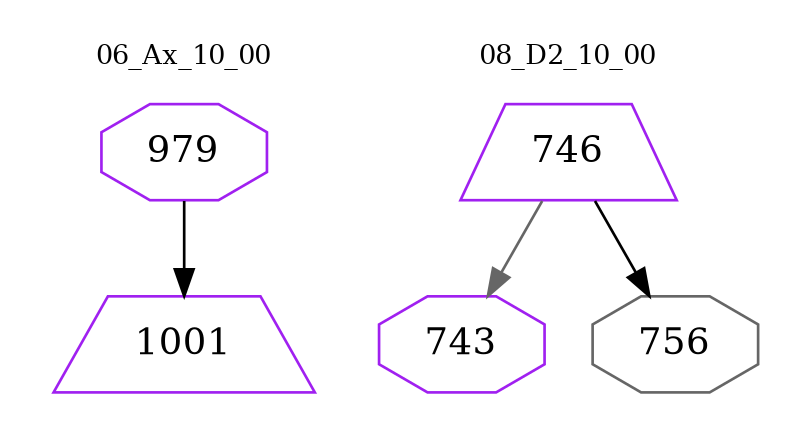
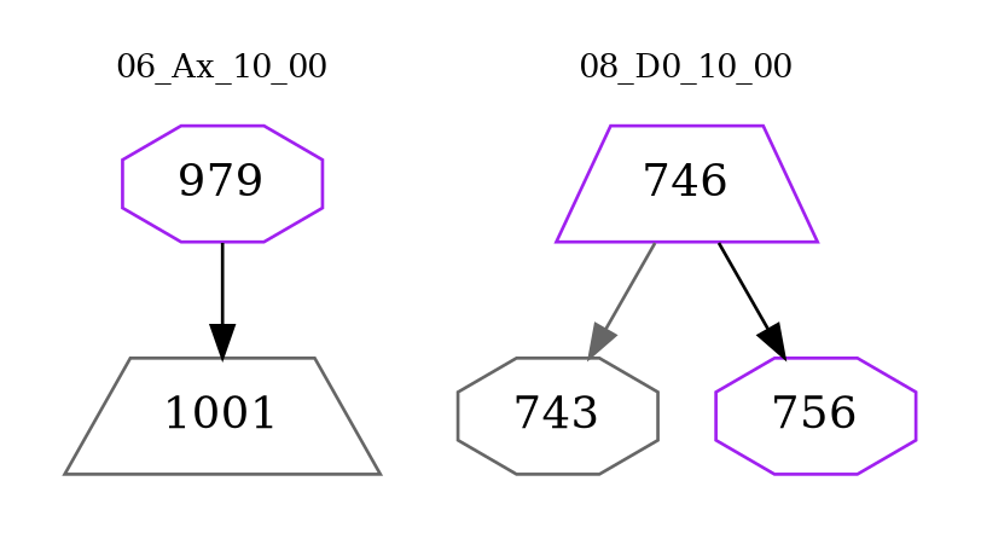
  digraph {
    node [color=purple shape=octagon]
    edge [color=black]
    n1 [label=979]
-   n2 [label=1001 shape=trapezium]
+   n2 [color=gray40 label=1001 shape=trapezium]
    n3 [label=746 shape=trapezium]
-   n4 [label=743]
-   n5 [color=gray40 label=756]
+   n4 [color=gray40 label=743]
+   n5 [label=756]
    subgraph cluster_1 {
      color=white
      fontsize=10
      label="06_Ax_10_00"
      n1
      n2
    }
    subgraph cluster_2 {
      color=white
      fontsize=10
-     label="08_D2_10_00"
+     label="08_D0_10_00"
      n3
      n4
      n5
    }
    n1 -> n2
    n3 -> n4 [color=gray40]
    n3 -> n5
  }
